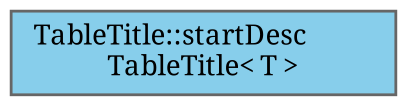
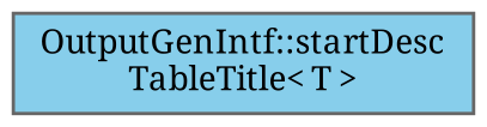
  digraph {
    rankdir=LR
    fontname="Noto Serif"
-   n1 [color=grey40 fillcolor=skyblue fontname="Noto Serif" fontsize=10 height=0.2 label="TableTitle::startDesc\lTableTitle\< T \>" shape=box style=filled width=0.4]
+   n1 [color=grey40 fillcolor=skyblue fontname="Noto Serif" fontsize=10 height=0.2 label="OutputGenIntf::startDesc\lTableTitle\< T \>" shape=box style=filled width=0.4]
  }
